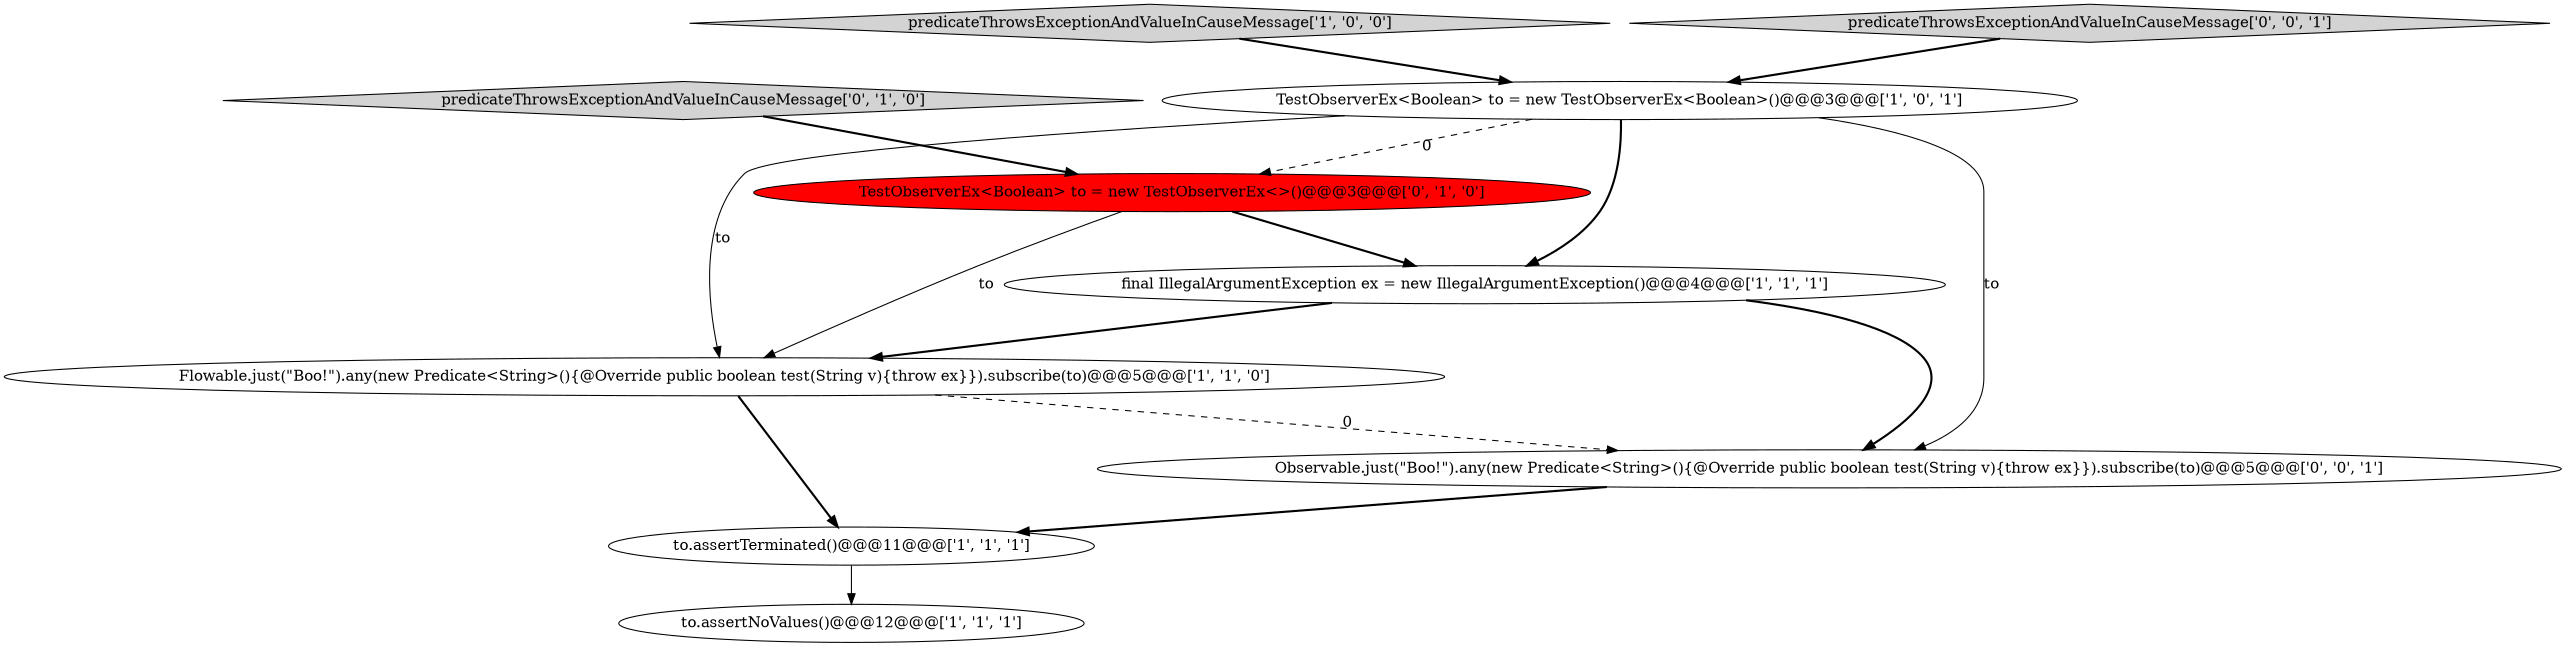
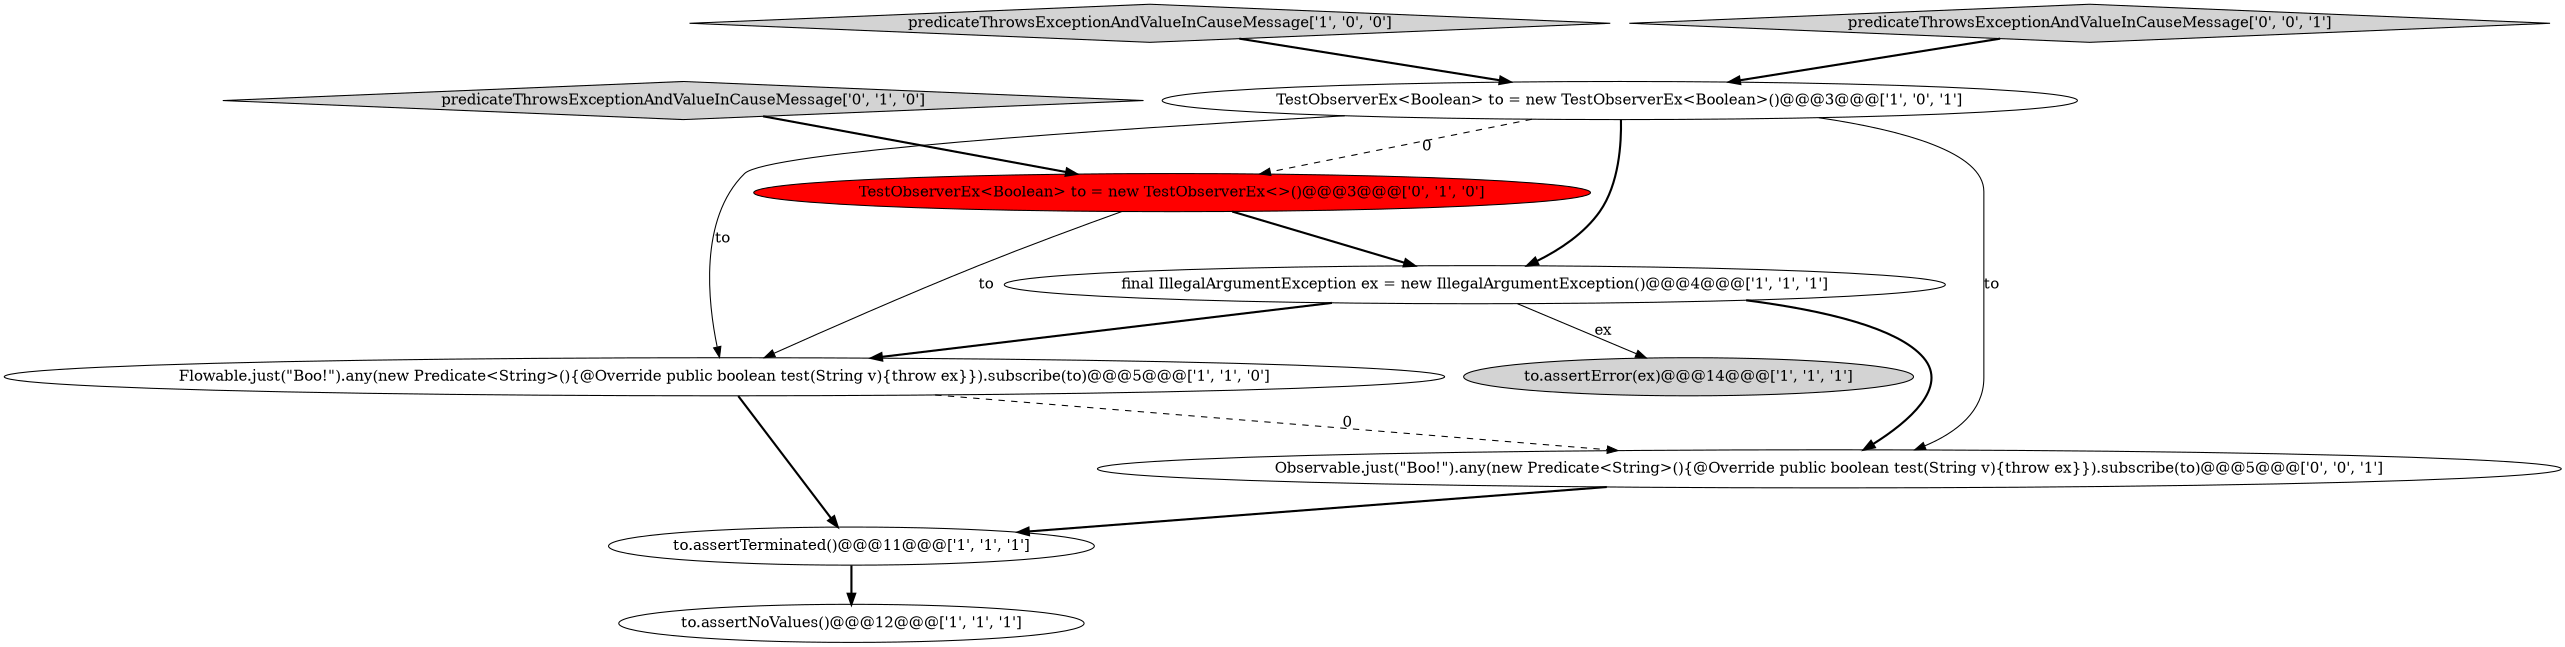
  digraph {
    node [fillcolor=white shape=ellipse style=filled]
    edge [style=bold]
    n1 [fillcolor=red label="TestObserverEx<Boolean> to = new TestObserverEx<>()@@@3@@@['0', '1', '0']"]
    n2 [label="final IllegalArgumentException ex = new IllegalArgumentException()@@@4@@@['1', '1', '1']"]
    n3 [label="Flowable.just(\"Boo!\").any(new Predicate<String>(){@Override public boolean test(String v){throw ex}}).subscribe(to)@@@5@@@['1', '1', '0']"]
+   n4 [fillcolor=lightgray label="to.assertError(ex)@@@14@@@['1', '1', '1']"]
    n5 [label="Observable.just(\"Boo!\").any(new Predicate<String>(){@Override public boolean test(String v){throw ex}}).subscribe(to)@@@5@@@['0', '0', '1']"]
    n6 [label="to.assertTerminated()@@@11@@@['1', '1', '1']"]
    n7 [label="to.assertNoValues()@@@12@@@['1', '1', '1']"]
    n8 [fillcolor=lightgray label="predicateThrowsExceptionAndValueInCauseMessage['1', '0', '0']" shape=diamond]
    n9 [label="TestObserverEx<Boolean> to = new TestObserverEx<Boolean>()@@@3@@@['1', '0', '1']"]
    n10 [fillcolor=lightgray label="predicateThrowsExceptionAndValueInCauseMessage['0', '1', '0']" shape=diamond]
    n11 [fillcolor=lightgray label="predicateThrowsExceptionAndValueInCauseMessage['0', '0', '1']" shape=diamond]
    n1 -> n2
    n1 -> n3 [label=to style=solid]
    n2 -> n3
+   n2 -> n4 [label=ex style=solid]
    n2 -> n5
    n3 -> n5 [label=0 style=dashed]
    n3 -> n6
    n5 -> n6
-   n6 -> n7 [style=solid]
+   n6 -> n7
    n8 -> n9
    n9 -> n1 [label=0 style=dashed]
    n9 -> n2
    n9 -> n3 [label=to style=solid]
    n9 -> n5 [label=to style=solid]
    n10 -> n1
    n11 -> n9
  }
